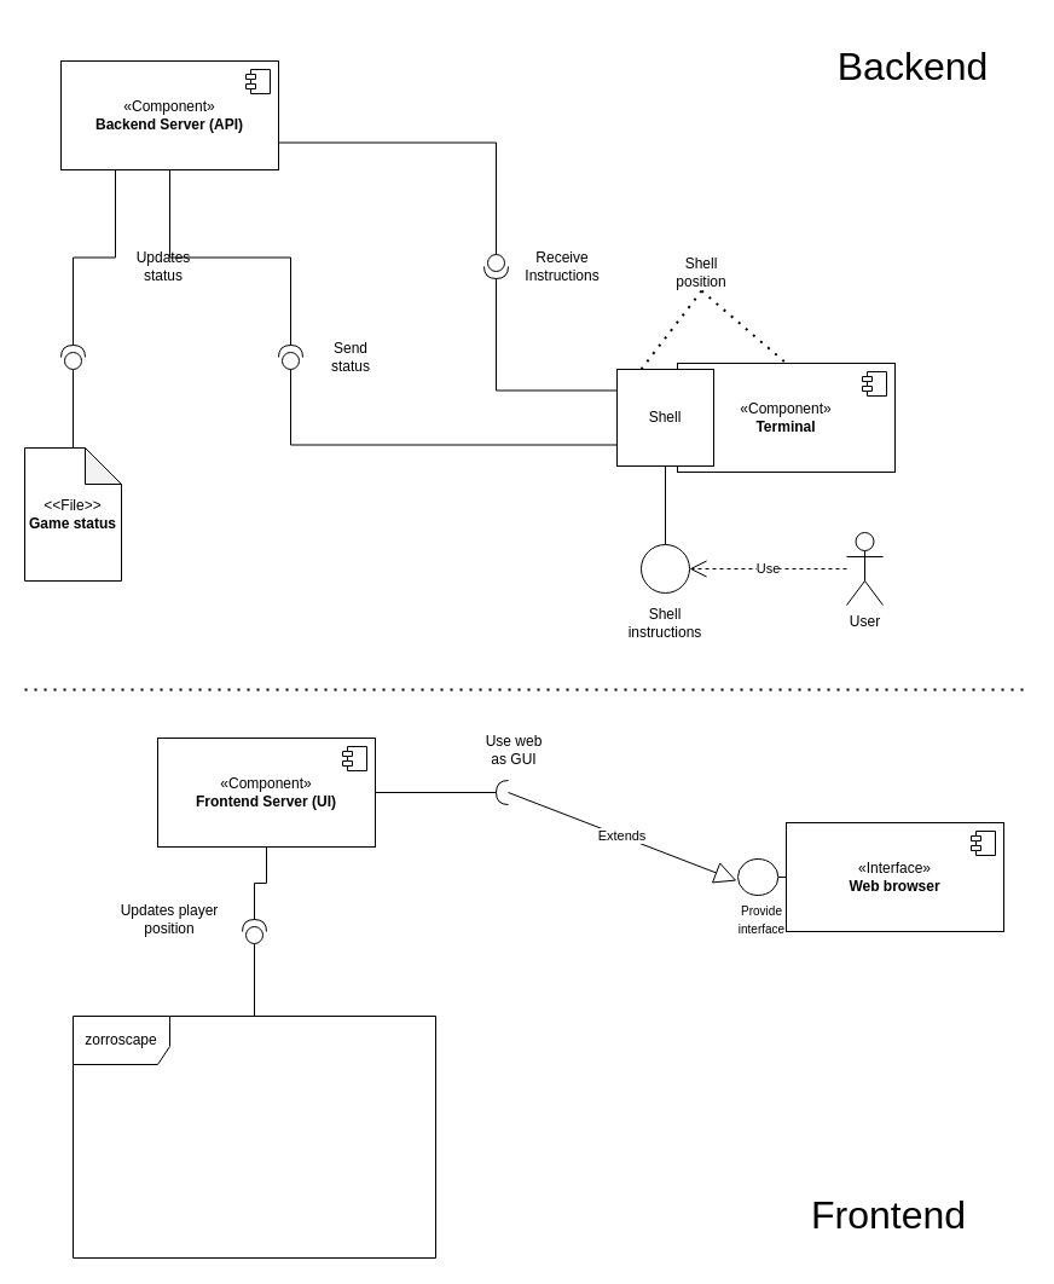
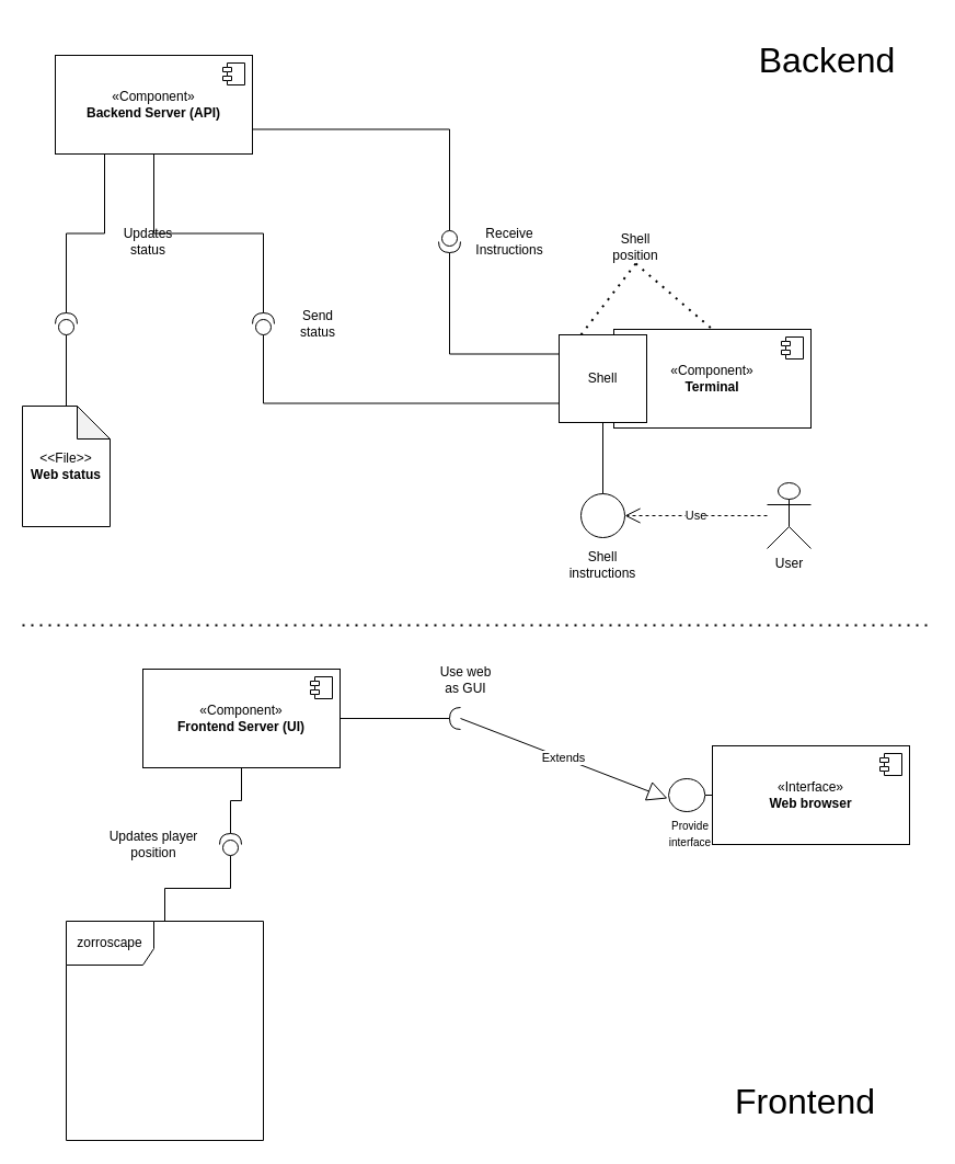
  <mxCell id="0" />
  <mxCell id="1" parent="0" />
  <mxCell id="2" style="edgeStyle=orthogonalEdgeStyle;rounded=0;orthogonalLoop=1;jettySize=auto;html=1;entryX=0;entryY=0.5;entryDx=0;entryDy=0;entryPerimeter=0;exitX=1;exitY=0.75;exitDx=0;exitDy=0;endArrow=none;endFill=0;" edge="1" parent="1" source="3" target="6"><mxGeometry relative="1" as="geometry" /></mxCell>
  <mxCell id="3" value="&lt;div&gt;«Component»&lt;/div&gt;&lt;div&gt;&lt;b&gt;Backend Server (API)&lt;/b&gt;&lt;/div&gt;" style="html=1;dropTarget=0;whiteSpace=wrap;" vertex="1" parent="1"><mxGeometry x="50" y="50" width="180" height="90" as="geometry" /></mxCell>
  <mxCell id="4" value="" style="shape=module;jettyWidth=8;jettyHeight=4;" vertex="1" parent="3"><mxGeometry x="1" width="20" height="20" relative="1" as="geometry"><mxPoint x="-27" y="7" as="offset" /></mxGeometry></mxCell>
  <mxCell id="5" style="edgeStyle=orthogonalEdgeStyle;rounded=0;orthogonalLoop=1;jettySize=auto;html=1;exitX=1;exitY=0.5;exitDx=0;exitDy=0;exitPerimeter=0;entryX=0;entryY=0.25;entryDx=0;entryDy=0;" edge="1" parent="1" source="6" target="11"><mxGeometry relative="1" as="geometry" /></mxCell>
  <mxCell id="6" value="" style="shape=providedRequiredInterface;html=1;verticalLabelPosition=bottom;sketch=0;rotation=90;" vertex="1" parent="1"><mxGeometry x="400" y="210" width="20" height="20" as="geometry" /></mxCell>
  <mxCell id="7" style="edgeStyle=orthogonalEdgeStyle;rounded=0;orthogonalLoop=1;jettySize=auto;html=1;entryX=0.5;entryY=1;entryDx=0;entryDy=0;endArrow=none;endFill=0;" edge="1" parent="1" source="8" target="3"><mxGeometry relative="1" as="geometry" /></mxCell>
  <mxCell id="8" value="" style="shape=providedRequiredInterface;html=1;verticalLabelPosition=bottom;sketch=0;rotation=-90;" vertex="1" parent="1"><mxGeometry x="230" y="285" width="20" height="20" as="geometry" /></mxCell>
- <mxCell id="9" value="&lt;div&gt;&amp;lt;&amp;lt;File&amp;gt;&amp;gt;&lt;/div&gt;&lt;div&gt;&lt;b&gt;Game status&lt;/b&gt;&lt;br&gt;&lt;/div&gt;" style="shape=note;whiteSpace=wrap;html=1;backgroundOutline=1;darkOpacity=0.05;" vertex="1" parent="1"><mxGeometry x="20" y="370" width="80" height="110" as="geometry" /></mxCell>
+ <mxCell id="9" value="&lt;div&gt;&amp;lt;&amp;lt;File&amp;gt;&amp;gt;&lt;/div&gt;&lt;div&gt;&lt;b&gt;Web status&lt;/b&gt;&lt;br&gt;&lt;/div&gt;" style="shape=note;whiteSpace=wrap;html=1;backgroundOutline=1;darkOpacity=0.05;" vertex="1" parent="1"><mxGeometry x="20" y="370" width="80" height="110" as="geometry" /></mxCell>
  <mxCell id="10" style="edgeStyle=orthogonalEdgeStyle;rounded=0;orthogonalLoop=1;jettySize=auto;html=1;exitX=0;exitY=0.75;exitDx=0;exitDy=0;entryX=0;entryY=0.5;entryDx=0;entryDy=0;entryPerimeter=0;endArrow=none;endFill=0;" edge="1" parent="1" source="11" target="8"><mxGeometry relative="1" as="geometry" /></mxCell>
  <mxCell id="11" value="&lt;div&gt;«Component»&lt;/div&gt;&lt;div&gt;&lt;b&gt;Terminal&lt;/b&gt;&lt;/div&gt;" style="html=1;dropTarget=0;whiteSpace=wrap;" vertex="1" parent="1"><mxGeometry x="560" y="300" width="180" height="90" as="geometry" /></mxCell>
  <mxCell id="12" value="" style="shape=module;jettyWidth=8;jettyHeight=4;" vertex="1" parent="11"><mxGeometry x="1" width="20" height="20" relative="1" as="geometry"><mxPoint x="-27" y="7" as="offset" /></mxGeometry></mxCell>
- <mxCell id="13" value="User" style="shape=umlActor;verticalLabelPosition=bottom;verticalAlign=top;html=1;outlineConnect=0;" vertex="1" parent="1"><mxGeometry x="700" y="440" width="30" height="60" as="geometry" /></mxCell>
+ <mxCell id="13" value="User" style="shape=umlActor;verticalLabelPosition=bottom;verticalAlign=top;html=1;outlineConnect=0;" vertex="1" parent="1"><mxGeometry x="700" y="440" width="40" height="60" as="geometry" /></mxCell>
  <mxCell id="14" value="Shell" style="whiteSpace=wrap;html=1;aspect=fixed;" vertex="1" parent="1"><mxGeometry x="510" y="305" width="80" height="80" as="geometry" /></mxCell>
  <mxCell id="15" value="" style="endArrow=none;dashed=1;html=1;dashPattern=1 3;strokeWidth=2;rounded=0;exitX=0.25;exitY=0;exitDx=0;exitDy=0;" edge="1" parent="1" source="14"><mxGeometry width="50" height="50" relative="1" as="geometry"><mxPoint x="530" y="290" as="sourcePoint" /><mxPoint x="580" y="240" as="targetPoint" /></mxGeometry></mxCell>
  <mxCell id="16" value="" style="endArrow=none;dashed=1;html=1;dashPattern=1 3;strokeWidth=2;rounded=0;entryX=0.5;entryY=0;entryDx=0;entryDy=0;" edge="1" parent="1" target="11"><mxGeometry width="50" height="50" relative="1" as="geometry"><mxPoint x="580" y="240" as="sourcePoint" /><mxPoint x="650" y="210" as="targetPoint" /></mxGeometry></mxCell>
  <mxCell id="17" value="Shell position" style="text;html=1;strokeColor=none;fillColor=none;align=center;verticalAlign=middle;whiteSpace=wrap;rounded=0;" vertex="1" parent="1"><mxGeometry x="550" y="210" width="60" height="30" as="geometry" /></mxCell>
  <mxCell id="18" value="" style="ellipse;whiteSpace=wrap;html=1;aspect=fixed;" vertex="1" parent="1"><mxGeometry x="530" y="450" width="40" height="40" as="geometry" /></mxCell>
  <mxCell id="19" value="" style="endArrow=none;html=1;rounded=0;exitX=0.5;exitY=0;exitDx=0;exitDy=0;entryX=0.5;entryY=1;entryDx=0;entryDy=0;" edge="1" parent="1" source="18" target="14"><mxGeometry width="50" height="50" relative="1" as="geometry"><mxPoint x="580" y="470" as="sourcePoint" /><mxPoint x="630" y="420" as="targetPoint" /></mxGeometry></mxCell>
  <mxCell id="20" value="Use" style="endArrow=open;endSize=12;dashed=1;html=1;rounded=0;entryX=1;entryY=0.5;entryDx=0;entryDy=0;" edge="1" parent="1" source="13" target="18"><mxGeometry width="160" relative="1" as="geometry"><mxPoint x="600" y="450" as="sourcePoint" /><mxPoint x="760" y="450" as="targetPoint" /></mxGeometry></mxCell>
  <mxCell id="21" value="Shell instructions" style="text;html=1;strokeColor=none;fillColor=none;align=center;verticalAlign=middle;whiteSpace=wrap;rounded=0;" vertex="1" parent="1"><mxGeometry x="520" y="500" width="60" height="30" as="geometry" /></mxCell>
  <mxCell id="22" style="edgeStyle=orthogonalEdgeStyle;rounded=0;orthogonalLoop=1;jettySize=auto;html=1;entryX=0.5;entryY=0;entryDx=0;entryDy=0;entryPerimeter=0;endArrow=none;endFill=0;" edge="1" parent="1" source="24" target="9"><mxGeometry relative="1" as="geometry" /></mxCell>
  <mxCell id="23" style="edgeStyle=orthogonalEdgeStyle;rounded=0;orthogonalLoop=1;jettySize=auto;html=1;entryX=0.25;entryY=1;entryDx=0;entryDy=0;endArrow=none;endFill=0;exitX=1;exitY=0.5;exitDx=0;exitDy=0;exitPerimeter=0;" edge="1" parent="1" source="24" target="3"><mxGeometry relative="1" as="geometry" /></mxCell>
  <mxCell id="24" value="" style="shape=providedRequiredInterface;html=1;verticalLabelPosition=bottom;sketch=0;rotation=-90;" vertex="1" parent="1"><mxGeometry x="50" y="285" width="20" height="20" as="geometry" /></mxCell>
  <mxCell id="25" value="Receive Instructions" style="text;html=1;strokeColor=none;fillColor=none;align=center;verticalAlign=middle;whiteSpace=wrap;rounded=0;" vertex="1" parent="1"><mxGeometry x="435" y="205" width="60" height="30" as="geometry" /></mxCell>
  <mxCell id="26" value="Send status" style="text;html=1;strokeColor=none;fillColor=none;align=center;verticalAlign=middle;whiteSpace=wrap;rounded=0;" vertex="1" parent="1"><mxGeometry x="260" y="280" width="60" height="30" as="geometry" /></mxCell>
  <mxCell id="27" value="Updates status" style="text;html=1;strokeColor=none;fillColor=none;align=center;verticalAlign=middle;whiteSpace=wrap;rounded=0;" vertex="1" parent="1"><mxGeometry x="105" y="205" width="60" height="30" as="geometry" /></mxCell>
- <mxCell id="28" value="zorroscape" style="shape=umlFrame;whiteSpace=wrap;html=1;pointerEvents=0;width=80;height=40;" vertex="1" parent="1"><mxGeometry x="60" y="840" width="300" height="200" as="geometry" /></mxCell>
+ <mxCell id="28" value="zorroscape" style="shape=umlFrame;whiteSpace=wrap;html=1;pointerEvents=0;width=80;height=40;" vertex="1" parent="1"><mxGeometry x="60" y="840" width="180" height="200" as="geometry" /></mxCell>
  <mxCell id="29" value="" style="endArrow=none;dashed=1;html=1;dashPattern=1 3;strokeWidth=2;rounded=0;" edge="1" parent="1"><mxGeometry width="50" height="50" relative="1" as="geometry"><mxPoint x="20" y="570" as="sourcePoint" /><mxPoint x="850" y="570" as="targetPoint" /></mxGeometry></mxCell>
  <mxCell id="30" value="&lt;div&gt;«Interface»&lt;/div&gt;&lt;div&gt;&lt;b&gt;Web browser&lt;/b&gt;&lt;br&gt;&lt;/div&gt;" style="html=1;dropTarget=0;whiteSpace=wrap;" vertex="1" parent="1"><mxGeometry x="650" y="680" width="180" height="90" as="geometry" /></mxCell>
  <mxCell id="31" value="" style="shape=module;jettyWidth=8;jettyHeight=4;" vertex="1" parent="30"><mxGeometry x="1" width="20" height="20" relative="1" as="geometry"><mxPoint x="-27" y="7" as="offset" /></mxGeometry></mxCell>
  <mxCell id="32" value="&lt;div&gt;«Component»&lt;/div&gt;&lt;div&gt;&lt;b&gt;Frontend Server (UI)&lt;/b&gt;&lt;/div&gt;" style="html=1;dropTarget=0;whiteSpace=wrap;" vertex="1" parent="1"><mxGeometry x="130" y="610" width="180" height="90" as="geometry" /></mxCell>
  <mxCell id="33" value="" style="shape=module;jettyWidth=8;jettyHeight=4;" vertex="1" parent="32"><mxGeometry x="1" width="20" height="20" relative="1" as="geometry"><mxPoint x="-27" y="7" as="offset" /></mxGeometry></mxCell>
  <mxCell id="34" style="edgeStyle=orthogonalEdgeStyle;rounded=0;orthogonalLoop=1;jettySize=auto;html=1;entryX=1;entryY=0.5;entryDx=0;entryDy=0;endArrow=none;endFill=0;" edge="1" parent="1" source="35" target="32"><mxGeometry relative="1" as="geometry" /></mxCell>
  <mxCell id="35" value="" style="shape=requiredInterface;html=1;verticalLabelPosition=bottom;sketch=0;rotation=-180;" vertex="1" parent="1"><mxGeometry x="410" y="645" width="10" height="20" as="geometry" /></mxCell>
  <mxCell id="36" value="" style="shape=umlBoundary;whiteSpace=wrap;html=1;rotation=-180;" vertex="1" parent="1"><mxGeometry x="610" y="710" width="40" height="30" as="geometry" /></mxCell>
  <mxCell id="37" value="&lt;font style=&quot;font-size: 10px;&quot;&gt;Provide interface&lt;/font&gt;" style="text;html=1;strokeColor=none;fillColor=none;align=center;verticalAlign=middle;whiteSpace=wrap;rounded=0;" vertex="1" parent="1"><mxGeometry x="600" y="740" width="60" height="40" as="geometry" /></mxCell>
  <mxCell id="38" value="Use web as GUI" style="text;html=1;strokeColor=none;fillColor=none;align=center;verticalAlign=middle;whiteSpace=wrap;rounded=0;" vertex="1" parent="1"><mxGeometry x="395" y="605" width="60" height="30" as="geometry" /></mxCell>
  <mxCell id="39" value="" style="edgeStyle=orthogonalEdgeStyle;rounded=0;orthogonalLoop=1;jettySize=auto;html=1;endArrow=none;endFill=0;" edge="1" parent="1" source="41" target="28"><mxGeometry relative="1" as="geometry" /></mxCell>
  <mxCell id="40" value="" style="edgeStyle=orthogonalEdgeStyle;rounded=0;orthogonalLoop=1;jettySize=auto;html=1;endArrow=none;endFill=0;" edge="1" parent="1" source="41" target="32"><mxGeometry relative="1" as="geometry" /></mxCell>
  <mxCell id="41" value="" style="shape=providedRequiredInterface;html=1;verticalLabelPosition=bottom;sketch=0;rotation=-90;" vertex="1" parent="1"><mxGeometry x="200" y="760" width="20" height="20" as="geometry" /></mxCell>
- <mxCell id="42" value="Updates player position" style="text;html=1;strokeColor=none;fillColor=none;align=center;verticalAlign=middle;whiteSpace=wrap;rounded=0;" vertex="1" parent="1"><mxGeometry x="90" y="745" width="100" height="30" as="geometry" /></mxCell>
+ <mxCell id="42" value="Updates player position" style="text;html=1;strokeColor=none;fillColor=none;align=center;verticalAlign=middle;whiteSpace=wrap;rounded=0;" vertex="1" parent="1"><mxGeometry x="90" y="755" width="100" height="30" as="geometry" /></mxCell>
  <mxCell id="43" value="&lt;font style=&quot;font-size: 32px;&quot;&gt;Backend&lt;/font&gt;" style="text;html=1;strokeColor=none;fillColor=none;align=center;verticalAlign=middle;whiteSpace=wrap;rounded=0;" vertex="1" parent="1"><mxGeometry x="660" y="20" width="190" height="70" as="geometry" /></mxCell>
  <mxCell id="44" value="&lt;font style=&quot;font-size: 32px;&quot;&gt;Frontend&lt;/font&gt;" style="text;html=1;strokeColor=none;fillColor=none;align=center;verticalAlign=middle;whiteSpace=wrap;rounded=0;" vertex="1" parent="1"><mxGeometry x="640" y="970" width="190" height="70" as="geometry" /></mxCell>
  <mxCell id="45" value="Extends" style="endArrow=block;endSize=16;endFill=0;html=1;rounded=0;exitX=0;exitY=0.5;exitDx=0;exitDy=0;exitPerimeter=0;entryX=1.025;entryY=0.4;entryDx=0;entryDy=0;entryPerimeter=0;" edge="1" parent="1" source="35" target="36"><mxGeometry width="160" relative="1" as="geometry"><mxPoint x="440" y="660" as="sourcePoint" /><mxPoint x="600" y="660" as="targetPoint" /></mxGeometry></mxCell>
